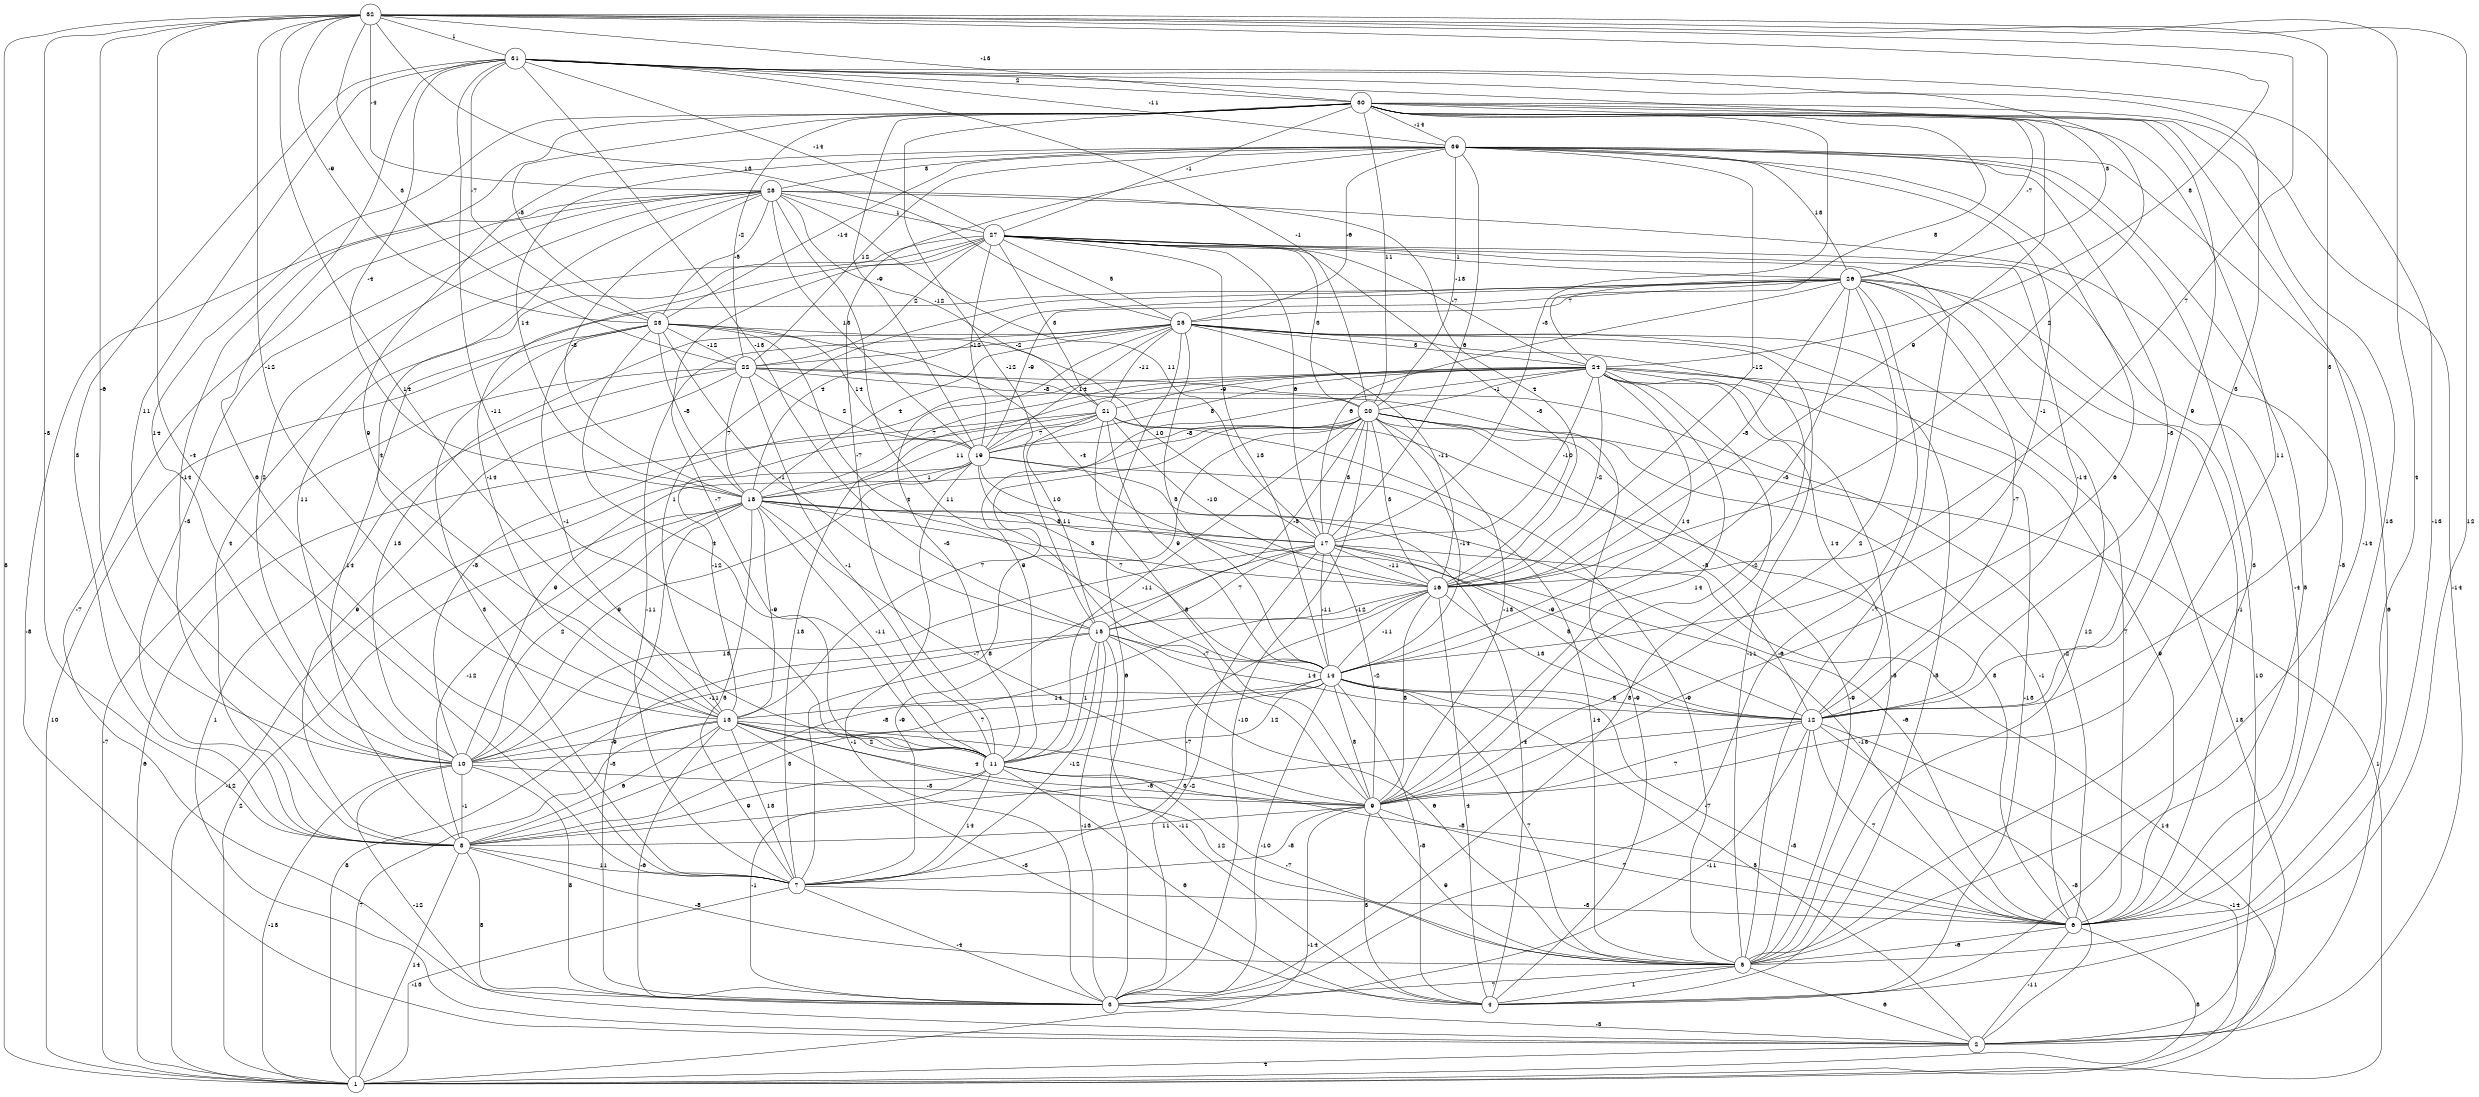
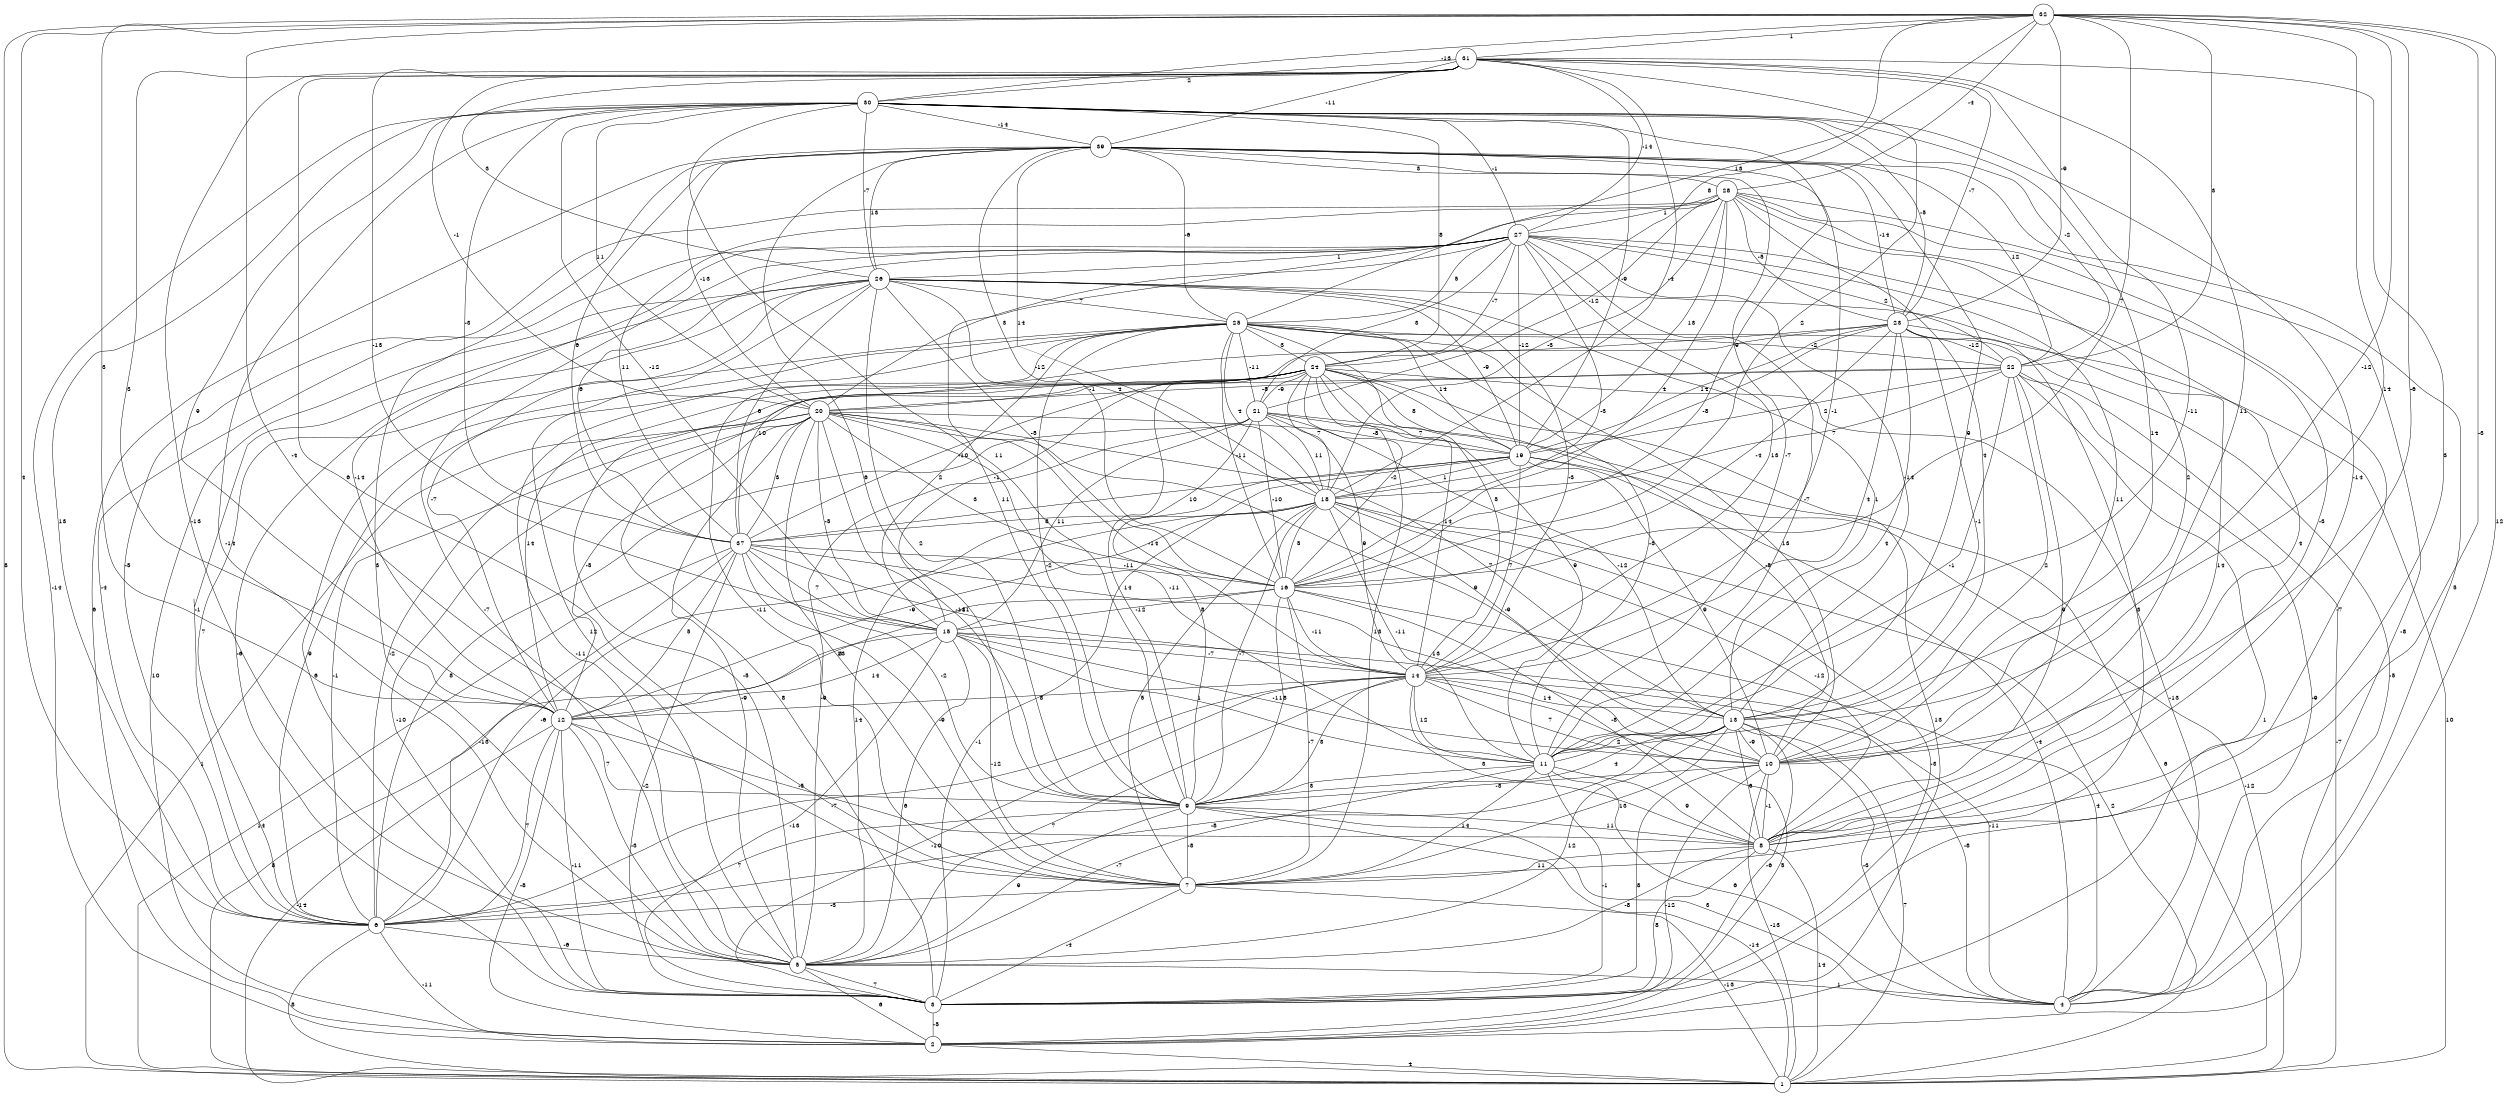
  graph {
    fontname="Helvetica,Arial,sans-serif"
    node [shape=circle]
    32
    1
    4
    6
    7
    8
    10
    11
    12
    13
    16
    22
    23
    24
    25
    30
    31
    5
    2
    3
    9
    15
    14
    18
    20
    19
-   17
+   17 [label=37]
    21
    26
    27
    n31 [label=39]
    28
    32 -- 1 [label=8]
    32 -- 4 [label=12]
    32 -- 6 [label=4]
    32 -- 7 [label=-4]
    32 -- 8 [label=-3]
    32 -- 10 [label=-6]
    32 -- 11 [label=14]
    32 -- 12 [label=3]
    32 -- 13 [label=-12]
    32 -- 16 [label=7]
    32 -- 22 [label=3]
    32 -- 23 [label=-9]
    32 -- 24 [label=8]
    32 -- 25 [label=13]
    32 -- 30 [label=-13]
    32 -- 31 [label=1]
    6 -- 1 [label=8]
    6 -- 5 [label=-6]
    6 -- 2 [label=-11]
    7 -- 1 [label=-13]
    7 -- 6 [label=-3]
    7 -- 3 [label=-4]
    8 -- 1 [label=14]
    8 -- 7 [label=11]
    8 -- 5 [label=-8]
    8 -- 3 [label=8]
    10 -- 1 [label=-13]
    10 -- 8 [label=-1]
    10 -- 2 [label=-12]
    10 -- 3 [label=8]
    10 -- 9 [label=-3]
    11 -- 4 [label=6]
    11 -- 7 [label=14]
    11 -- 8 [label=9]
    11 -- 5 [label=-7]
    11 -- 3 [label=-1]
    11 -- 9 [label=3]
    12 -- 1 [label=-14]
    12 -- 6 [label=7]
    12 -- 8 [label=-5]
    12 -- 5 [label=-3]
    12 -- 2 [label=-8]
    12 -- 3 [label=-11]
    12 -- 9 [label=7]
    13 -- 1 [label=7]
    13 -- 4 [label=-3]
    13 -- 6 [label=-8]
    13 -- 7 [label=13]
    13 -- 8 [label=6]
    13 -- 10 [label=-9]
    13 -- 11 [label=2]
    13 -- 5 [label=12]
    13 -- 3 [label=-6]
    13 -- 9 [label=4]
    16 -- 4 [label=4]
    16 -- 7 [label=-7]
    16 -- 8 [label=-8]
    16 -- 12 [label=13]
    16 -- 9 [label=8]
    16 -- 15 [label=-12]
    16 -- 14 [label=-11]
    22 -- 1 [label=-7]
    22 -- 4 [label=-9]
    22 -- 6 [label=-2]
    22 -- 8 [label=9]
    22 -- 11 [label=-1]
    22 -- 2 [label=1]
    22 -- 18 [label=7]
    22 -- 20 [label=-8]
    22 -- 19 [label=2]
    23 -- 1 [label=10]
    23 -- 7 [label=3]
    23 -- 11 [label=4]
    23 -- 13 [label=-1]
    23 -- 16 [label=-4]
    23 -- 22 [label=-12]
    23 -- 15 [label=-1]
    23 -- 14 [label=4]
    23 -- 18 [label=-8]
    23 -- 19 [label=14]
    23 -- 17 [label=10]
    24 -- 4 [label=-13]
    24 -- 6 [label=9]
    24 -- 7 [label=13]
    24 -- 10 [label=-5]
    24 -- 11 [label=9]
    24 -- 12 [label=14]
    24 -- 16 [label=-2]
    24 -- 5 [label=-5]
    24 -- 2 [label=13]
    24 -- 3 [label=8]
    24 -- 9 [label=14]
    24 -- 14 [label=14]
    24 -- 18 [label=7]
    24 -- 20 [label=-1]
    24 -- 19 [label=8]
    24 -- 17 [label=-10]
    24 -- 21 [label=-9]
    25 -- 4 [label=-5]
    25 -- 6 [label=7]
    25 -- 7 [label=-11]
    25 -- 10 [label=13]
    25 -- 11 [label=-3]
    25 -- 16 [label=-11]
    25 -- 22 [label=-2]
    25 -- 24 [label=3]
    25 -- 5 [label=-11]
    25 -- 3 [label=6]
    25 -- 9 [label=-2]
+   25 -- 15 [label=2]
    25 -- 14 [label=5]
    25 -- 18 [label=4]
    25 -- 19 [label=14]
    25 -- 21 [label=-11]
    30 -- 6 [label=13]
    30 -- 8 [label=-14]
    30 -- 10 [label=14]
    30 -- 12 [label=9]
    30 -- 16 [label=9]
    30 -- 22 [label=-2]
    30 -- 23 [label=-5]
    30 -- 24 [label=8]
    30 -- 5 [label=-14]
    30 -- 2 [label=-14]
    30 -- 9 [label=11]
    30 -- 15 [label=-12]
    30 -- 20 [label=11]
    30 -- 19 [label=-9]
    30 -- 17 [label=-3]
    30 -- 26 [label=-7]
    30 -- 27 [label=-1]
    30 -- n31 [label=-14]
    31 -- 7 [label=6]
    31 -- 8 [label=3]
    31 -- 10 [label=11]
    31 -- 11 [label=-11]
    31 -- 12 [label=3]
    31 -- 16 [label=2]
    31 -- 23 [label=-7]
    31 -- 30 [label=2]
    31 -- 5 [label=-13]
    31 -- 15 [label=-13]
    31 -- 18 [label=-4]
    31 -- 20 [label=-1]
    31 -- 26 [label=3]
    31 -- 27 [label=-14]
    31 -- n31 [label=-11]
    5 -- 4 [label=1]
    5 -- 2 [label=6]
    5 -- 3 [label=7]
    2 -- 1 [label=4]
    3 -- 2 [label=-5]
    9 -- 1 [label=-14]
    9 -- 4 [label=3]
    9 -- 6 [label=7]
    9 -- 7 [label=-8]
    9 -- 8 [label=11]
    9 -- 5 [label=9]
    15 -- 1 [label=8]
    15 -- 4 [label=-11]
    15 -- 7 [label=-12]
    15 -- 10 [label=-11]
    15 -- 11 [label=1]
    15 -- 12 [label=14]
    15 -- 5 [label=6]
    15 -- 3 [label=-13]
    15 -- 14 [label=-7]
    14 -- 4 [label=-8]
    14 -- 6 [label=-7]
    14 -- 8 [label=3]
    14 -- 10 [label=7]
    14 -- 11 [label=12]
    14 -- 12 [label=8]
    14 -- 13 [label=14]
    14 -- 5 [label=7]
    14 -- 2 [label=5]
    14 -- 3 [label=-10]
    14 -- 9 [label=3]
    18 -- 1 [label=2]
    18 -- 6 [label=-6]
    18 -- 7 [label=5]
    18 -- 8 [label=-12]
-   18 -- 10 [label=2]
+   22 -- 10 [label=2]
    18 -- 11 [label=-11]
    18 -- 12 [label=-9]
    18 -- 13 [label=-9]
    18 -- 16 [label=5]
    18 -- 3 [label=-3]
    18 -- 9 [label=-7]
    18 -- 17 [label=8]
    20 -- 1 [label=1]
    20 -- 6 [label=-1]
    20 -- 7 [label=8]
    20 -- 10 [label=9]
    20 -- 11 [label=-11]
    20 -- 12 [label=-5]
    20 -- 13 [label=7]
    20 -- 16 [label=3]
    20 -- 5 [label=-9]
    20 -- 3 [label=-10]
    20 -- 9 [label=-13]
    20 -- 15 [label=-5]
    20 -- 14 [label=-14]
    20 -- 19 [label=-8]
    20 -- 17 [label=3]
    19 -- 1 [label=-12]
    19 -- 4 [label=-4]
    19 -- 10 [label=9]
    19 -- 5 [label=14]
    19 -- 3 [label=-1]
    19 -- 14 [label=7]
    19 -- 18 [label=1]
    19 -- 17 [label=10]
    17 -- 1 [label=14]
    17 -- 6 [label=-13]
    17 -- 7 [label=-9]
    17 -- 10 [label=13]
    17 -- 12 [label=5]
    17 -- 16 [label=-11]
    17 -- 3 [label=-2]
    17 -- 9 [label=-2]
    17 -- 15 [label=7]
    17 -- 14 [label=-11]
    21 -- 1 [label=6]
    21 -- 6 [label=8]
    21 -- 13 [label=-12]
    21 -- 16 [label=-10]
    21 -- 5 [label=-9]
    21 -- 9 [label=8]
    21 -- 15 [label=11]
    21 -- 14 [label=9]
    21 -- 18 [label=11]
    21 -- 19 [label=7]
    26 -- 6 [label=-1]
    26 -- 8 [label=14]
    26 -- 12 [label=-7]
    26 -- 13 [label=1]
    26 -- 16 [label=-5]
    26 -- 25 [label=7]
    26 -- 5 [label=12]
    26 -- 2 [label=10]
    26 -- 3 [label=-6]
    26 -- 9 [label=2]
    26 -- 14 [label=-3]
    26 -- 18 [label=4]
    26 -- 19 [label=-9]
    26 -- 17 [label=6]
    27 -- 6 [label=-4]
    27 -- 8 [label=4]
    27 -- 10 [label=11]
    27 -- 11 [label=-7]
    27 -- 12 [label=-14]
    27 -- 13 [label=-14]
    27 -- 16 [label=-3]
    27 -- 22 [label=2]
    27 -- 24 [label=-7]
    27 -- 25 [label=5]
    27 -- 5 [label=-7]
    27 -- 14 [label=13]
    27 -- 20 [label=3]
    27 -- 19 [label=-12]
    27 -- 17 [label=6]
    27 -- 21 [label=3]
    27 -- 26 [label=1]
    n31 -- 4 [label=5]
    n31 -- 11 [label=-7]
-   n31 -- 12 [label=-3]
    n31 -- 13 [label=9]
    n31 -- 16 [label=-12]
    n31 -- 22 [label=12]
    n31 -- 23 [label=-14]
    n31 -- 25 [label=-6]
    n31 -- 5 [label=3]
    n31 -- 2 [label=6]
    n31 -- 9 [label=6]
    n31 -- 14 [label=-1]
    n31 -- 18 [label=14]
    n31 -- 20 [label=-13]
    n31 -- 17 [label=6]
    n31 -- 26 [label=13]
    n31 -- 28 [label=3]
    28 -- 32 [label=-4]
    28 -- 6 [label=-5]
    28 -- 8 [label=-3]
    28 -- 10 [label=2]
    28 -- 13 [label=4]
    28 -- 16 [label=4]
    28 -- 23 [label=-5]
    28 -- 2 [label=-8]
    28 -- 3 [label=-7]
    28 -- 9 [label=11]
    28 -- 18 [label=-3]
    28 -- 19 [label=13]
    28 -- 17 [label=11]
    28 -- 21 [label=-12]
    28 -- 27 [label=1]
  }
